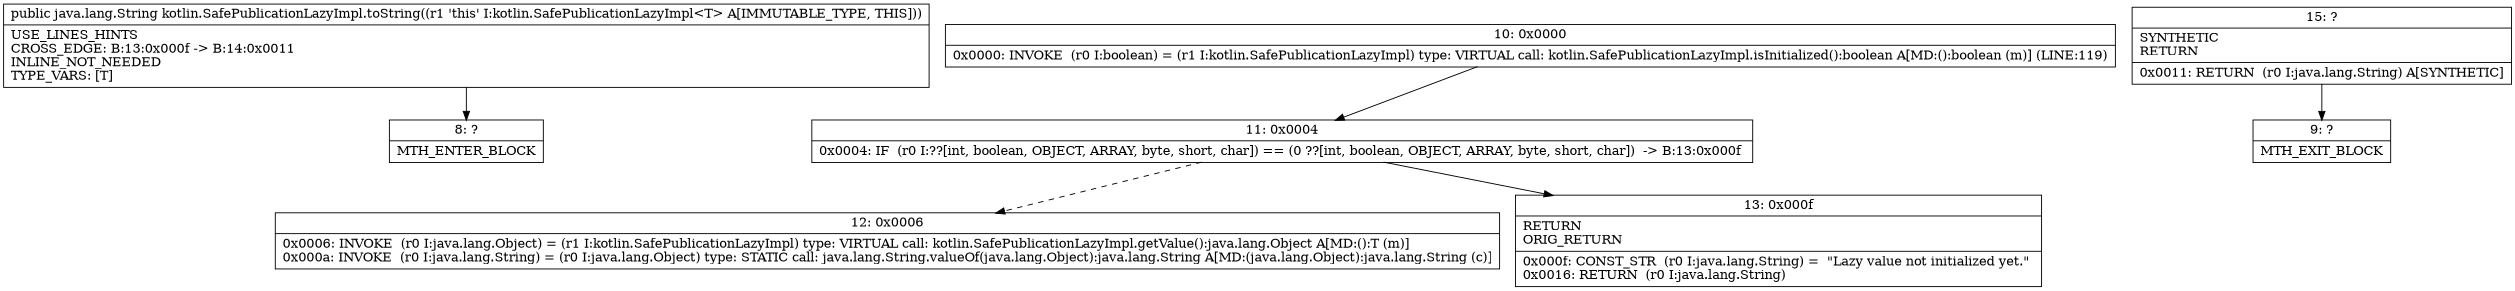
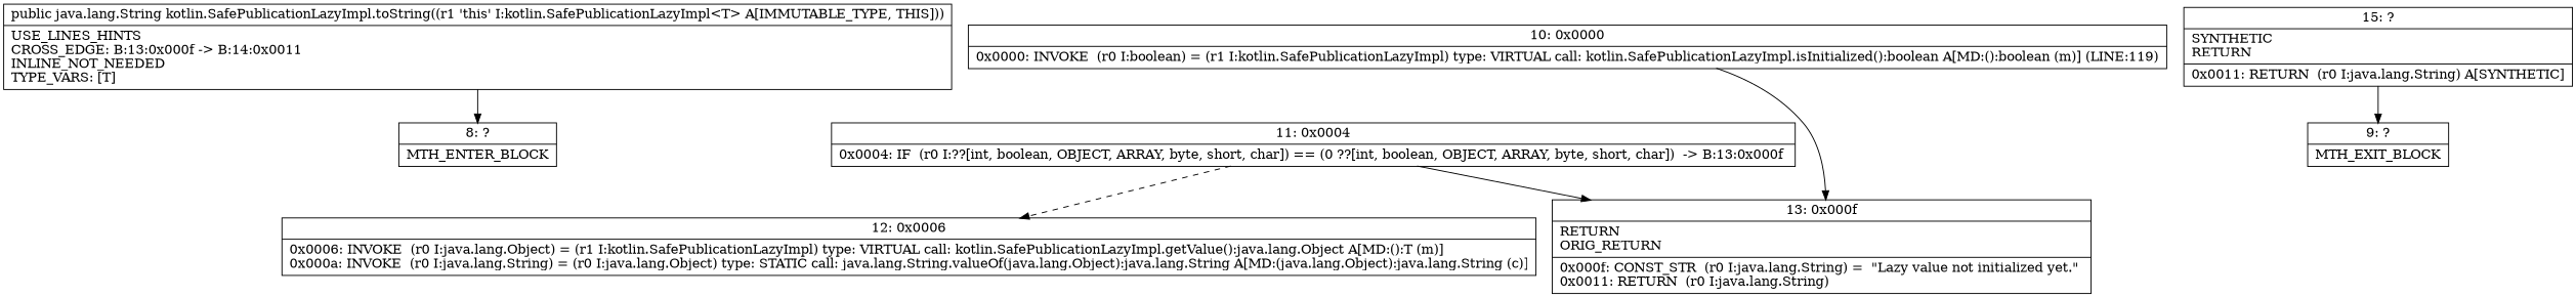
  digraph {
    node [shape=record]
    n1 [label="{8\:\ ?|MTH_ENTER_BLOCK\l}"]
    n2 [label="{10\:\ 0x0000|0x0000: INVOKE  (r0 I:boolean) = (r1 I:kotlin.SafePublicationLazyImpl) type: VIRTUAL call: kotlin.SafePublicationLazyImpl.isInitialized():boolean A[MD:():boolean (m)] (LINE:119)\l}"]
    n3 [label="{11\:\ 0x0004|0x0004: IF  (r0 I:??[int, boolean, OBJECT, ARRAY, byte, short, char]) == (0 ??[int, boolean, OBJECT, ARRAY, byte, short, char])  \-\> B:13:0x000f \l}"]
    n4 [label="{12\:\ 0x0006|0x0006: INVOKE  (r0 I:java.lang.Object) = (r1 I:kotlin.SafePublicationLazyImpl) type: VIRTUAL call: kotlin.SafePublicationLazyImpl.getValue():java.lang.Object A[MD:():T (m)]\l0x000a: INVOKE  (r0 I:java.lang.String) = (r0 I:java.lang.Object) type: STATIC call: java.lang.String.valueOf(java.lang.Object):java.lang.String A[MD:(java.lang.Object):java.lang.String (c)]\l}"]
-   n5 [label="{13\:\ 0x000f|RETURN\lORIG_RETURN\l|0x000f: CONST_STR  (r0 I:java.lang.String) =  \"Lazy value not initialized yet.\" \l0x0016: RETURN  (r0 I:java.lang.String) \l}"]
+   n5 [label="{13\:\ 0x000f|RETURN\lORIG_RETURN\l|0x000f: CONST_STR  (r0 I:java.lang.String) =  \"Lazy value not initialized yet.\" \l0x0011: RETURN  (r0 I:java.lang.String) \l}"]
    n6 [label="{15\:\ ?|SYNTHETIC\lRETURN\l|0x0011: RETURN  (r0 I:java.lang.String) A[SYNTHETIC]\l}"]
    n7 [label="{9\:\ ?|MTH_EXIT_BLOCK\l}"]
    n8 [label="{public java.lang.String kotlin.SafePublicationLazyImpl.toString((r1 'this' I:kotlin.SafePublicationLazyImpl\<T\> A[IMMUTABLE_TYPE, THIS]))  | USE_LINES_HINTS\lCROSS_EDGE: B:13:0x000f \-\> B:14:0x0011\lINLINE_NOT_NEEDED\lTYPE_VARS: [T]\l}"]
-   n2 -> n3
+   n2 -> n5
    n3 -> n4 [style=dashed]
    n3 -> n5
    n6 -> n7
    n8 -> n1
  }
